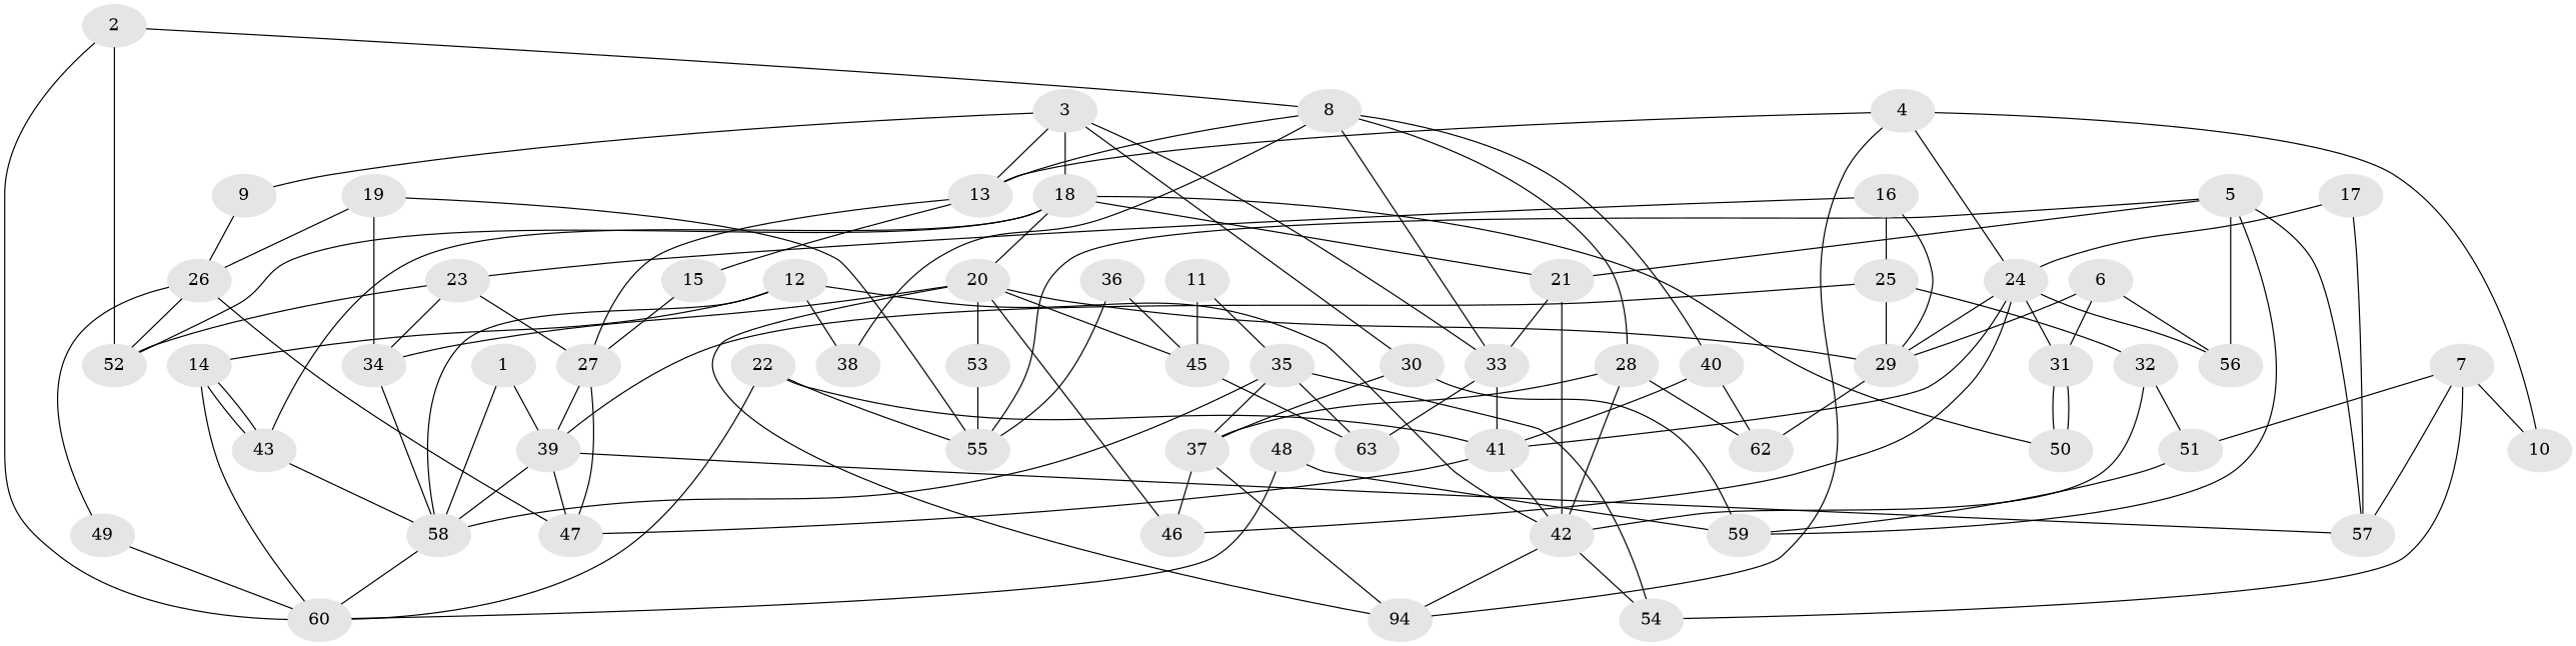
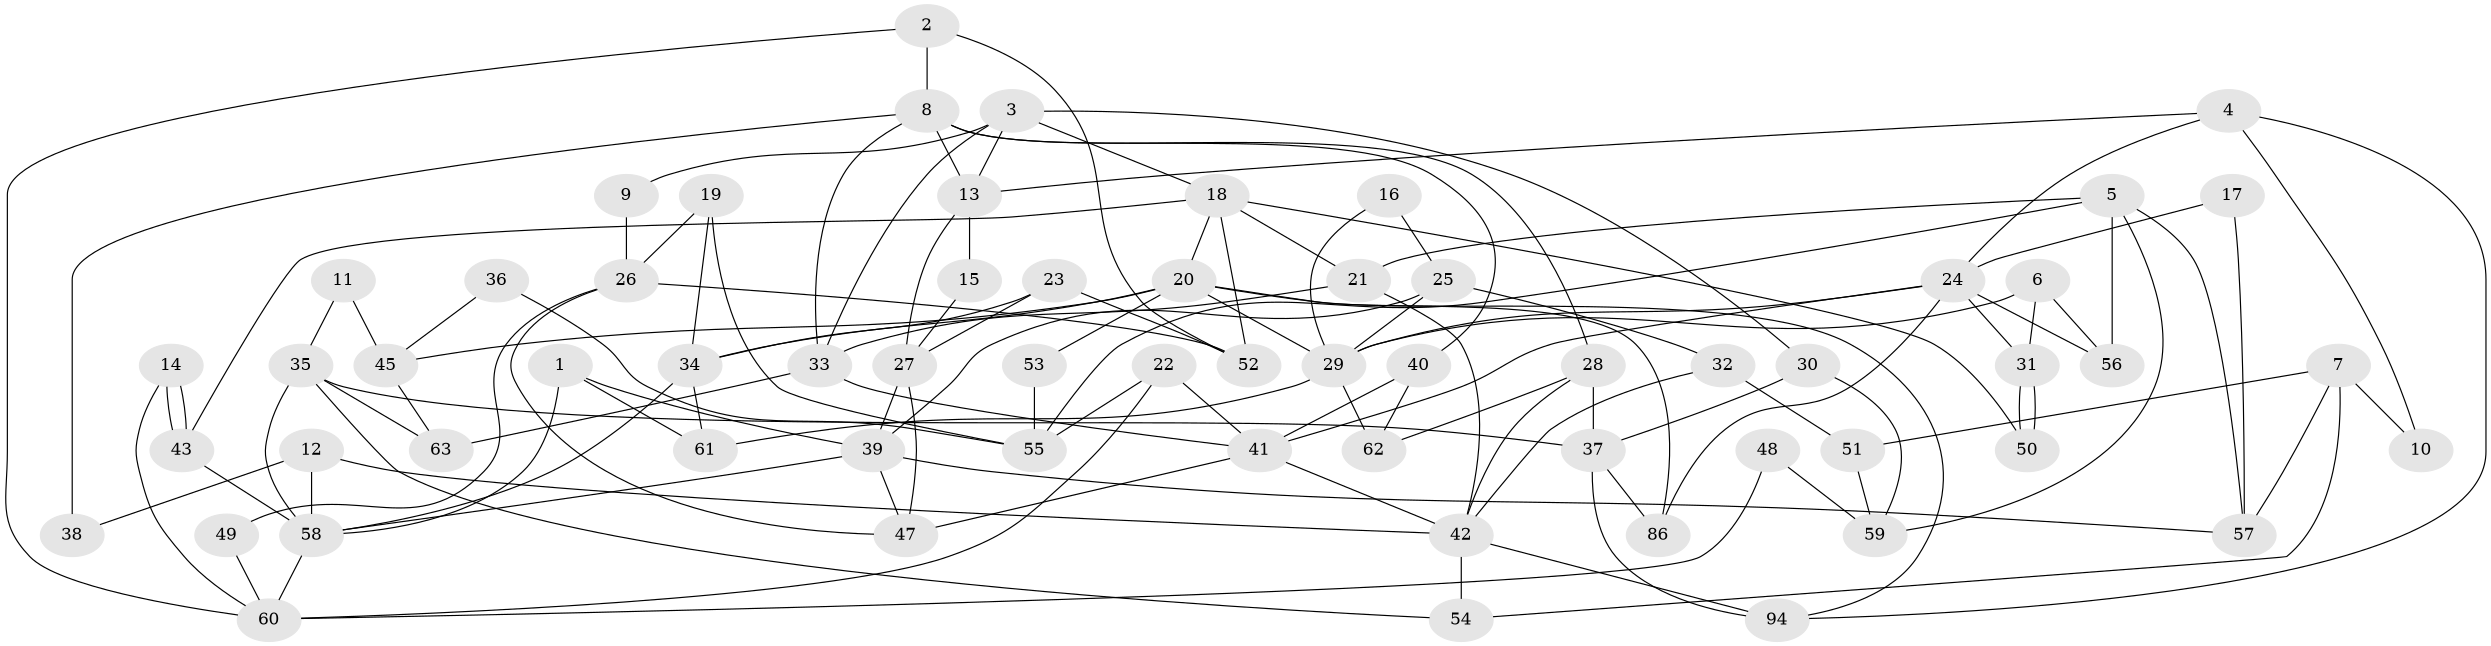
  graph {
    node [color=gray90 style=filled]
    1
    39
    58
+   61
    57
    47
    60
    2
    8
    52
    13
    33
    28
    38
    40
    3
    9
    18
    30
    26
    15
    27
    21
    43
    20
    50
    59
    37
    41
    63
    4
    10
    24
    n34 [label=94]
    31
    56
    29
-   46
+   46 [label=86]
    5
    55
    42
    6
    62
    7
    51
    54
    49
    11
    35
    45
    12
    14
    16
    23
    25
    34
    32
    17
    53
    19
    22
    36
    48
    1 -- 39
    1 -- 58
+   1 -- 61
    39 -- 58
    39 -- 57
    39 -- 47
    58 -- 60
    2 -- 60
    2 -- 8
    2 -- 52
    8 -- 13
    8 -- 33
    8 -- 28
    8 -- 38
    8 -- 40
    13 -- 15
    13 -- 27
    33 -- 41
    33 -- 63
    28 -- 37
    28 -- 42
    28 -- 62
    40 -- 41
    40 -- 62
    3 -- 13
    3 -- 33
    3 -- 9
    3 -- 18
    3 -- 30
    9 -- 26
    18 -- 52
    18 -- 21
    18 -- 43
    18 -- 20
    18 -- 50
    30 -- 59
    30 -- 37
    26 -- 47
    26 -- 52
    26 -- 49
    15 -- 27
    27 -- 39
    27 -- 47
    21 -- 33
    21 -- 42
    43 -- 58
    20 -- n34
    20 -- 29
    20 -- 46
    20 -- 45
    20 -- 34
    20 -- 53
    37 -- n34
    37 -- 46
    41 -- 47
    41 -- 42
    4 -- 13
    4 -- 10
    4 -- 24
    4 -- n34
    24 -- 41
    24 -- 31
    24 -- 56
    24 -- 29
    24 -- 46
    31 -- 50
    31 -- 50
+   29 -- 61
    29 -- 62
    5 -- 57
    5 -- 21
    5 -- 59
    5 -- 56
    5 -- 55
    42 -- n34
    42 -- 54
    6 -- 31
    6 -- 56
    6 -- 29
    7 -- 57
    7 -- 10
    7 -- 51
    7 -- 54
    51 -- 59
    49 -- 60
    11 -- 35
    11 -- 45
    35 -- 58
    35 -- 37
    35 -- 63
    35 -- 54
    45 -- 63
    12 -- 58
    12 -- 38
    12 -- 42
-   12 -- 14
    14 -- 60
    14 -- 43
    14 -- 43
    16 -- 29
-   16 -- 23
    16 -- 25
    23 -- 52
    23 -- 27
    23 -- 34
    25 -- 39
    25 -- 29
    25 -- 32
    34 -- 58
+   34 -- 61
    32 -- 42
    32 -- 51
    17 -- 57
    17 -- 24
    53 -- 55
    19 -- 26
    19 -- 55
    19 -- 34
    22 -- 60
    22 -- 41
    22 -- 55
    36 -- 55
    36 -- 45
    48 -- 60
    48 -- 59
  }
